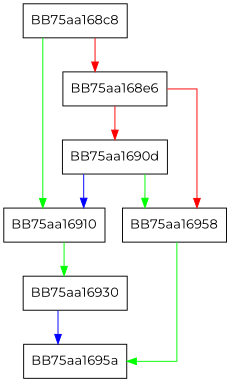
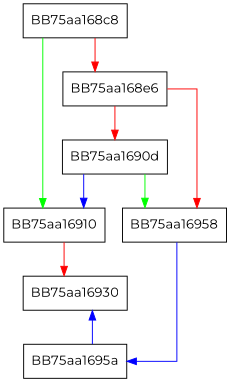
  digraph {
    fontname=Montserrat
    splines=ortho
    node [fontname=Montserrat shape=box]
    edge [color=red fontname=Montserrat]
    BB75aa168c8
    BB75aa16910
    BB75aa168e6
    BB75aa16930
    BB75aa16958
    BB75aa1690d
    BB75aa1695a
    BB75aa168c8 -> BB75aa16910 [color=green]
    BB75aa168c8 -> BB75aa168e6
-   BB75aa16910 -> BB75aa16930 [color=green]
+   BB75aa16910 -> BB75aa16930
    BB75aa168e6 -> BB75aa16958
    BB75aa168e6 -> BB75aa1690d
-   BB75aa16930 -> BB75aa1695a [color=blue]
-   BB75aa16958 -> BB75aa1695a [color=green]
+   BB75aa1695a -> BB75aa16930 [color=blue]
+   BB75aa16958 -> BB75aa1695a [color=blue]
    BB75aa1690d -> BB75aa16910 [color=blue]
    BB75aa1690d -> BB75aa16958 [color=green]
  }
